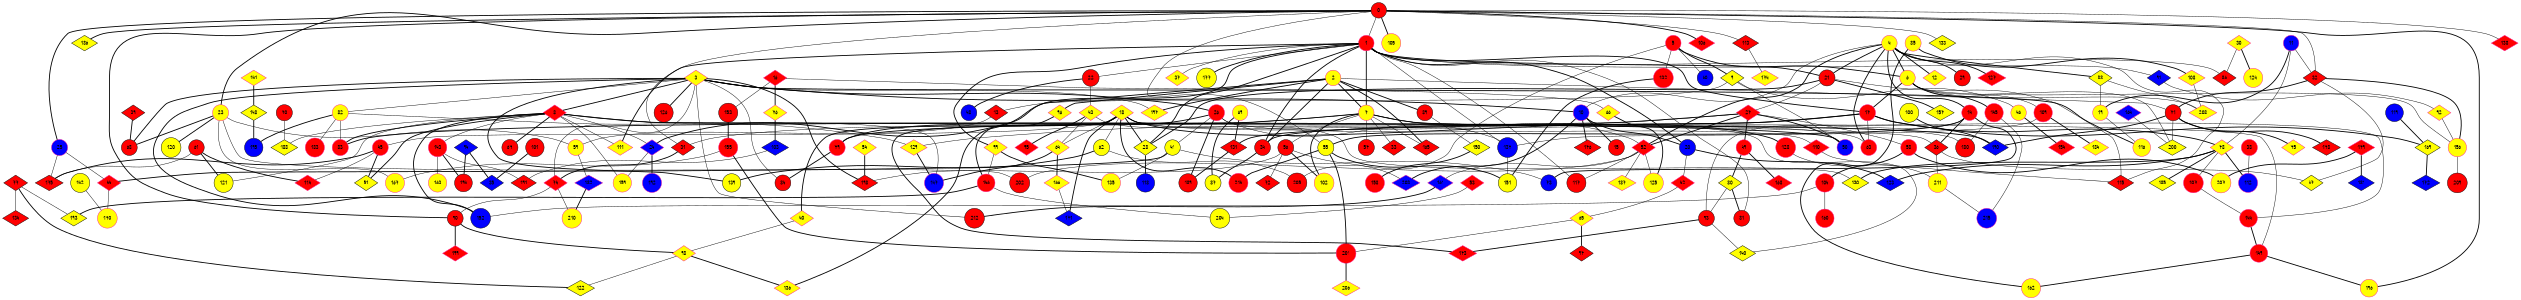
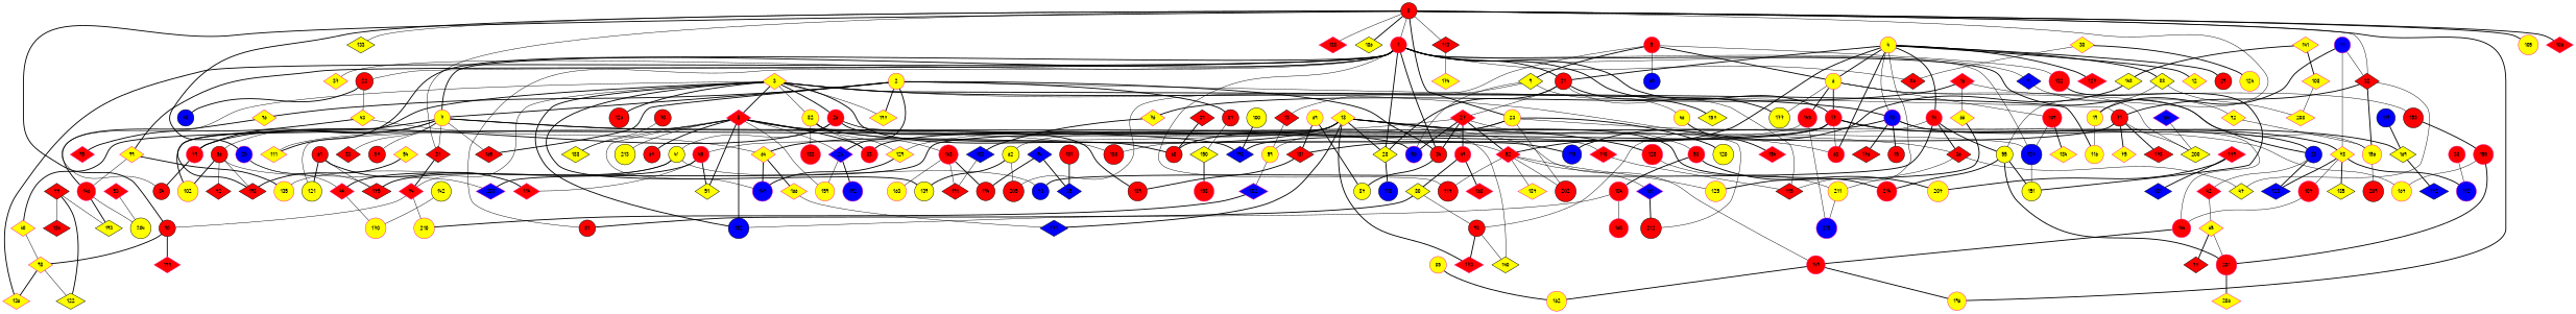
  graph {
    fontname="Patrick Hand"
    node [color=deeppink fillcolor=red fontname="Patrick Hand" shape=circle style=filled]
    edge [fontname="Patrick Hand" style=bold]
    0 [color=black]
    1
    23 [fillcolor=yellow]
    25 [fillcolor=blue]
    31 [color=black shape=diamond]
    32 [color=black shape=diamond]
    55 [color=black fillcolor=yellow]
    90 [color=black]
    105 [fillcolor=yellow]
    106 [shape=diamond]
    113 [color=black shape=diamond]
    133 [color=black fillcolor=yellow shape=diamond]
    138 [shape=diamond]
    186 [color=black fillcolor=yellow shape=diamond]
    196 [fillcolor=yellow]
    7 [fillcolor=yellow]
    17
    20 [color=black fillcolor=blue]
    21 [color=black]
    22 [color=black]
    28 [color=black fillcolor=yellow shape=diamond]
    34 [color=black]
    37 [fillcolor=yellow shape=diamond]
    81 [color=black]
    86 [color=black shape=diamond]
    91 [color=black fillcolor=blue shape=diamond]
    99 [fillcolor=yellow shape=diamond]
    111 [fillcolor=yellow shape=diamond]
    117 [color=black]
    136 [fillcolor=yellow shape=diamond]
    137 [color=black fillcolor=blue]
    177 [color=black fillcolor=yellow]
    68 [color=black]
    59 [fillcolor=yellow]
    120 [color=black fillcolor=yellow]
    167 [fillcolor=yellow]
    202 [color=black]
    44 [shape=diamond]
    175 [color=black shape=diamond]
    74 [shape=diamond]
    71 [color=black]
    156 [fillcolor=yellow]
    47 [color=black fillcolor=yellow shape=diamond]
    214
    151 [color=black fillcolor=yellow]
    201
    98 [fillcolor=yellow shape=diamond]
    199 [shape=diamond]
    174 [fillcolor=yellow shape=diamond]
    165 [color=black shape=diamond]
    52 [shape=diamond]
    33 [color=black shape=diamond]
    56 [color=black]
    57 [color=black]
    79
    102 [fillcolor=yellow]
    180 [color=black]
    190 [color=black fillcolor=blue shape=diamond]
    63
    83
    78 [fillcolor=yellow shape=diamond]
    131 [color=black shape=diamond]
    169 [color=black fillcolor=yellow shape=diamond]
    42 [shape=diamond]
    123 [color=black fillcolor=blue shape=diamond]
    115 [color=black shape=diamond]
    27 [shape=diamond]
    157 [color=black fillcolor=yellow shape=diamond]
    43 [fillcolor=yellow shape=diamond]
    48 [color=black fillcolor=blue]
    118 [color=black fillcolor=blue]
    87 [color=black fillcolor=yellow]
    92 [fillcolor=yellow shape=diamond]
    135 [fillcolor=yellow]
    146
    2 [fillcolor=yellow]
    24 [fillcolor=blue shape=diamond]
    89 [color=black]
    96 [fillcolor=yellow shape=diamond]
    197 [fillcolor=yellow shape=diamond]
    159 [fillcolor=yellow]
    192 [fillcolor=blue]
    200 [color=black fillcolor=yellow shape=diamond]
    75 [fillcolor=yellow shape=diamond]
    178 [color=black shape=diamond]
    150 [color=black fillcolor=yellow shape=diamond]
    3 [fillcolor=yellow shape=diamond]
    8 [shape=diamond]
    10 [fillcolor=blue]
    26
    82 [fillcolor=yellow]
    84 [color=black]
    116 [fillcolor=yellow]
    126 [color=black]
    139 [color=black fillcolor=yellow]
    152 [color=black fillcolor=blue]
    198 [color=black shape=diamond]
    212 [color=black]
    36 [color=black shape=diamond]
    50 [fillcolor=blue]
    51 [color=black fillcolor=yellow shape=diamond]
    67 [color=black]
    121 [color=black fillcolor=yellow]
    143
    147 [fillcolor=blue]
    188 [color=black fillcolor=yellow shape=diamond]
+   213 [color=black fillcolor=yellow]
    15 [color=black]
    144
    176 [color=black shape=diamond]
    203 [fillcolor=blue shape=diamond]
    19 [fillcolor=yellow]
    41 [color=black fillcolor=yellow]
    110 [shape=diamond]
    189 [color=black]
    210 [fillcolor=yellow]
    129 [fillcolor=yellow shape=diamond]
    183
    195 [color=black fillcolor=blue]
    4 [fillcolor=yellow]
    6 [fillcolor=yellow]
    12 [fillcolor=yellow shape=diamond]
    14
    29 [color=black]
    88 [color=black fillcolor=yellow shape=diamond]
    127 [shape=diamond]
    109
    145
    73 [color=black fillcolor=blue]
    93 [color=black]
    125 [fillcolor=yellow]
    161 [fillcolor=blue shape=diamond]
    187 [fillcolor=yellow shape=diamond]
    208 [fillcolor=yellow shape=diamond]
    5
    9 [color=black fillcolor=yellow shape=diamond]
    60 [color=black fillcolor=blue]
    132
    205 [color=black]
    13 [color=black shape=diamond]
    46 [fillcolor=yellow]
    184 [fillcolor=yellow shape=diamond]
    215 [fillcolor=blue]
    209 [color=black]
    72 [color=black shape=diamond]
    211 [fillcolor=yellow]
    194 [color=black]
    191 [color=black shape=diamond]
    163 [fillcolor=yellow]
    154 [shape=diamond]
    149
    11 [fillcolor=blue]
    112 [fillcolor=blue]
-   130 [color=black fillcolor=yellow shape=diamond]
    107
    185 [color=black fillcolor=yellow shape=diamond]
    182 [fillcolor=blue shape=diamond]
    140 [color=black fillcolor=yellow shape=diamond]
    173 [shape=diamond]
    16 [shape=diamond]
    66 [fillcolor=yellow shape=diamond]
    76 [fillcolor=yellow shape=diamond]
    153 [color=black]
    103 [color=black fillcolor=blue shape=diamond]
    155
    172 [color=black fillcolor=blue shape=diamond]
    18 [fillcolor=yellow shape=diamond]
    40 [fillcolor=yellow shape=diamond]
    45
    62 [color=black fillcolor=yellow]
    64 [fillcolor=yellow shape=diamond]
    128
    171 [color=black fillcolor=blue shape=diamond]
    114 [shape=diamond]
    166 [fillcolor=yellow shape=diamond]
    162 [fillcolor=yellow]
    65 [fillcolor=yellow shape=diamond]
    49
    58
    95 [shape=diamond]
    170 [fillcolor=yellow]
    80 [color=black fillcolor=yellow shape=diamond]
    168 [shape=diamond]
    104
    207 [fillcolor=yellow]
    30 [fillcolor=yellow shape=diamond]
    124 [fillcolor=yellow]
    35 [color=black fillcolor=blue shape=diamond]
    38
    39 [color=black shape=diamond]
    122 [color=black fillcolor=yellow shape=diamond]
    97 [color=black shape=diamond]
    53 [shape=diamond]
    204 [color=black fillcolor=yellow]
    54 [fillcolor=yellow shape=diamond]
    206 [fillcolor=yellow shape=diamond]
    160
    61 [color=black]
    69 [fillcolor=yellow]
    70 [color=black]
    77 [color=black shape=diamond]
    134 [color=black shape=diamond]
    193 [color=black fillcolor=yellow shape=diamond]
    85 [fillcolor=yellow]
    108 [fillcolor=yellow shape=diamond]
    158
    94 [color=black fillcolor=blue shape=diamond]
    100 [color=black fillcolor=yellow]
    101 [color=black]
    119 [color=black fillcolor=blue]
    141 [fillcolor=yellow shape=diamond]
    148 [color=black fillcolor=yellow shape=diamond]
    142 [color=black fillcolor=yellow]
    164 [fillcolor=blue shape=diamond]
    179 [shape=diamond]
    181 [color=black fillcolor=blue shape=diamond]
    0 -- 1 [style=solid]
    0 -- 23
    0 -- 25
    0 -- 31 [style=solid]
    0 -- 32 [style=solid]
    0 -- 55 [style=solid]
    0 -- 90
    0 -- 105
    0 -- 106
    0 -- 113 [style=solid]
    0 -- 133 [style=solid]
    0 -- 138 [style=solid]
    0 -- 186
    0 -- 196
    1 -- 7
    1 -- 17
    1 -- 20
    1 -- 21
    1 -- 22 [style=solid]
    1 -- 28
    1 -- 34
    1 -- 37 [style=solid]
    1 -- 81 [style=solid]
    1 -- 86 [style=solid]
    1 -- 91 [style=solid]
    1 -- 99
    1 -- 111
    1 -- 117 [style=solid]
    1 -- 136
    1 -- 137 [style=solid]
    1 -- 177
    23 -- 68
    23 -- 59 [style=solid]
    23 -- 120
    23 -- 167 [style=solid]
    23 -- 202 [style=solid]
    25 -- 44 [style=solid]
    25 -- 175 [style=solid]
    31 -- 74
    32 -- 71
    32 -- 156
    32 -- 47 [style=solid]
    55 -- 214
    55 -- 151
    55 -- 201
    90 -- 98
    90 -- 199
    113 -- 174 [style=solid]
    7 -- 31 [style=solid]
    7 -- 165 [style=solid]
    7 -- 52 [style=solid]
    7 -- 33 [style=solid]
    7 -- 56 [style=solid]
    7 -- 57 [style=solid]
    7 -- 79
    7 -- 102
    7 -- 180 [style=solid]
    7 -- 190
    17 -- 63 [style=solid]
    17 -- 83
    17 -- 78
    17 -- 131
    17 -- 169
    20 -- 42 [style=solid]
    20 -- 123
    21 -- 28
    21 -- 115 [style=solid]
    21 -- 27 [style=solid]
    21 -- 157
    22 -- 43 [style=solid]
    22 -- 48
    28 -- 118
    34 -- 87
    91 -- 92 [style=solid]
    99 -- 135
    99 -- 146 [style=solid]
    137 -- 151 [style=solid]
    59 -- 182 [style=solid]
    44 -- 170 [style=solid]
    74 -- 90 [style=solid]
    74 -- 210 [style=solid]
    71 -- 190
    71 -- 200 [style=solid]
    71 -- 75
    71 -- 178
    156 -- 209 [style=solid]
    201 -- 206
    98 -- 136
    98 -- 122 [style=solid]
    52 -- 117 [style=solid]
    52 -- 202 [style=solid]
    52 -- 125 [style=solid]
    52 -- 161 [style=solid]
    52 -- 187 [style=solid]
    56 -- 102
    56 -- 198 [style=solid]
    56 -- 203 [style=solid]
    56 -- 72 [style=solid]
    79 -- 84
    78 -- 123
    78 -- 112
-   78 -- 130
    78 -- 107 [style=solid]
    78 -- 185
    131 -- 189
    169 -- 172
    42 -- 65 [style=solid]
    27 -- 34
    27 -- 52
    27 -- 50
    27 -- 129 [style=solid]
    27 -- 49
    27 -- 58 [style=solid]
-   43 -- 130 [style=solid]
    43 -- 64 [style=solid]
    43 -- 95
    92 -- 156 [style=solid]
    146 -- 204 [style=solid]
    146 -- 193
    2 -- 7
    2 -- 34
    2 -- 71 [style=solid]
    2 -- 165
    2 -- 24
    2 -- 89
    2 -- 96
    2 -- 197
    24 -- 159 [style=solid]
    24 -- 192
    89 -- 150 [style=solid]
    96 -- 146
    150 -- 158
    3 -- 68
    3 -- 74 [style=solid]
    3 -- 197 [style=solid]
    3 -- 8
    3 -- 10
    3 -- 26
    3 -- 82 [style=solid]
    3 -- 84 [style=solid]
    3 -- 116
    3 -- 126
    3 -- 139
    3 -- 152
    3 -- 198
    3 -- 212 [style=solid]
    8 -- 111 [style=solid]
    8 -- 83
    8 -- 24 [style=solid]
    8 -- 159 [style=solid]
    8 -- 152
    8 -- 36 [style=solid]
    8 -- 50
    8 -- 51
    8 -- 67
    8 -- 121 [style=solid]
    8 -- 143 [style=solid]
    8 -- 147 [style=solid]
    8 -- 188 [style=solid]
+   8 -- 213 [style=solid]
    10 -- 20
    10 -- 15
    10 -- 144 [style=solid]
    10 -- 176
    10 -- 203
    26 -- 137 [style=solid]
    26 -- 79
    26 -- 41 [style=solid]
    26 -- 110 [style=solid]
    26 -- 189
    82 -- 83 [style=solid]
    82 -- 129 [style=solid]
    82 -- 183 [style=solid]
    82 -- 195
    36 -- 47 [style=solid]
    36 -- 211 [style=solid]
    143 -- 194
    143 -- 191 [style=solid]
    143 -- 163 [style=solid]
    144 -- 149
    19 -- 116 [style=solid]
    41 -- 44
    41 -- 135 [style=solid]
    41 -- 73 [style=solid]
    110 -- 115 [style=solid]
    129 -- 147
    4 -- 21
    4 -- 52
    4 -- 63
    4 -- 115 [style=solid]
    4 -- 10 [style=solid]
    4 -- 6
    4 -- 12
    4 -- 14
    4 -- 29
    4 -- 88
    4 -- 127
    6 -- 17
-   6 -- 208 [style=solid]
+   6 -- 177 [style=solid]
    6 -- 156 [style=solid]
    6 -- 200 [style=solid]
    6 -- 109 [style=solid]
    6 -- 145
    14 -- 55
    14 -- 36
    14 -- 73
    14 -- 93 [style=solid]
    88 -- 19 [style=solid]
    88 -- 208 [style=solid]
    109 -- 137 [style=solid]
    109 -- 184
    145 -- 180 [style=solid]
    145 -- 215 [style=solid]
    93 -- 140 [style=solid]
    93 -- 173
    161 -- 212
    5 -- 6
    5 -- 9
    5 -- 60 [style=solid]
    5 -- 132 [style=solid]
    5 -- 205 [style=solid]
    9 -- 50 [style=solid]
    9 -- 13 [style=solid]
    9 -- 46 [style=solid]
    132 -- 151
    13 -- 59 [style=solid]
    46 -- 154
    211 -- 215 [style=solid]
    149 -- 196
    149 -- 162
    11 -- 32 [style=solid]
    11 -- 78 [style=solid]
    11 -- 19
    107 -- 144 [style=solid]
    182 -- 210
    16 -- 66 [style=solid]
    16 -- 76
    16 -- 153 [style=solid]
    66 -- 125
    76 -- 103
    153 -- 155
    103 -- 191 [style=solid]
    155 -- 167 [style=solid]
    155 -- 201
    18 -- 28
    18 -- 214
    18 -- 63 [style=solid]
    18 -- 149 [style=solid]
    18 -- 140 [style=solid]
    18 -- 173
    18 -- 40
    18 -- 45 [style=solid]
    18 -- 62 [style=solid]
-   18 -- 64 [style=solid]
+   18 -- 64
    18 -- 128
    18 -- 171
    40 -- 98 [style=solid]
    45 -- 175
    45 -- 51
    45 -- 114 [style=solid]
    62 -- 139
    62 -- 205 [style=solid]
    64 -- 147
    64 -- 166
    128 -- 211 [style=solid]
    166 -- 171 [style=solid]
    65 -- 201 [style=solid]
    65 -- 97
    49 -- 80
    49 -- 168
    58 -- 104
    58 -- 207
    80 -- 81
    80 -- 93 [style=solid]
    104 -- 152 [style=solid]
    104 -- 160 [style=solid]
    30 -- 86 [style=solid]
    30 -- 124
    38 -- 112 [style=solid]
    39 -- 68
    53 -- 204 [style=solid]
    54 -- 198
    61 -- 175 [style=solid]
    61 -- 121
    61 -- 114
    69 -- 131
    69 -- 87
    70 -- 188 [style=solid]
    77 -- 122
    77 -- 134 [style=solid]
    77 -- 193 [style=solid]
    85 -- 162
-   85 -- 108
+   141 -- 108
    108 -- 208 [style=solid]
    94 -- 194
    94 -- 35
    100 -- 190
    101 -- 35
    119 -- 169
    141 -- 148
    148 -- 195
    142 -- 170 [style=solid]
    164 -- 200 [style=solid]
    179 -- 207
    179 -- 181
  }
